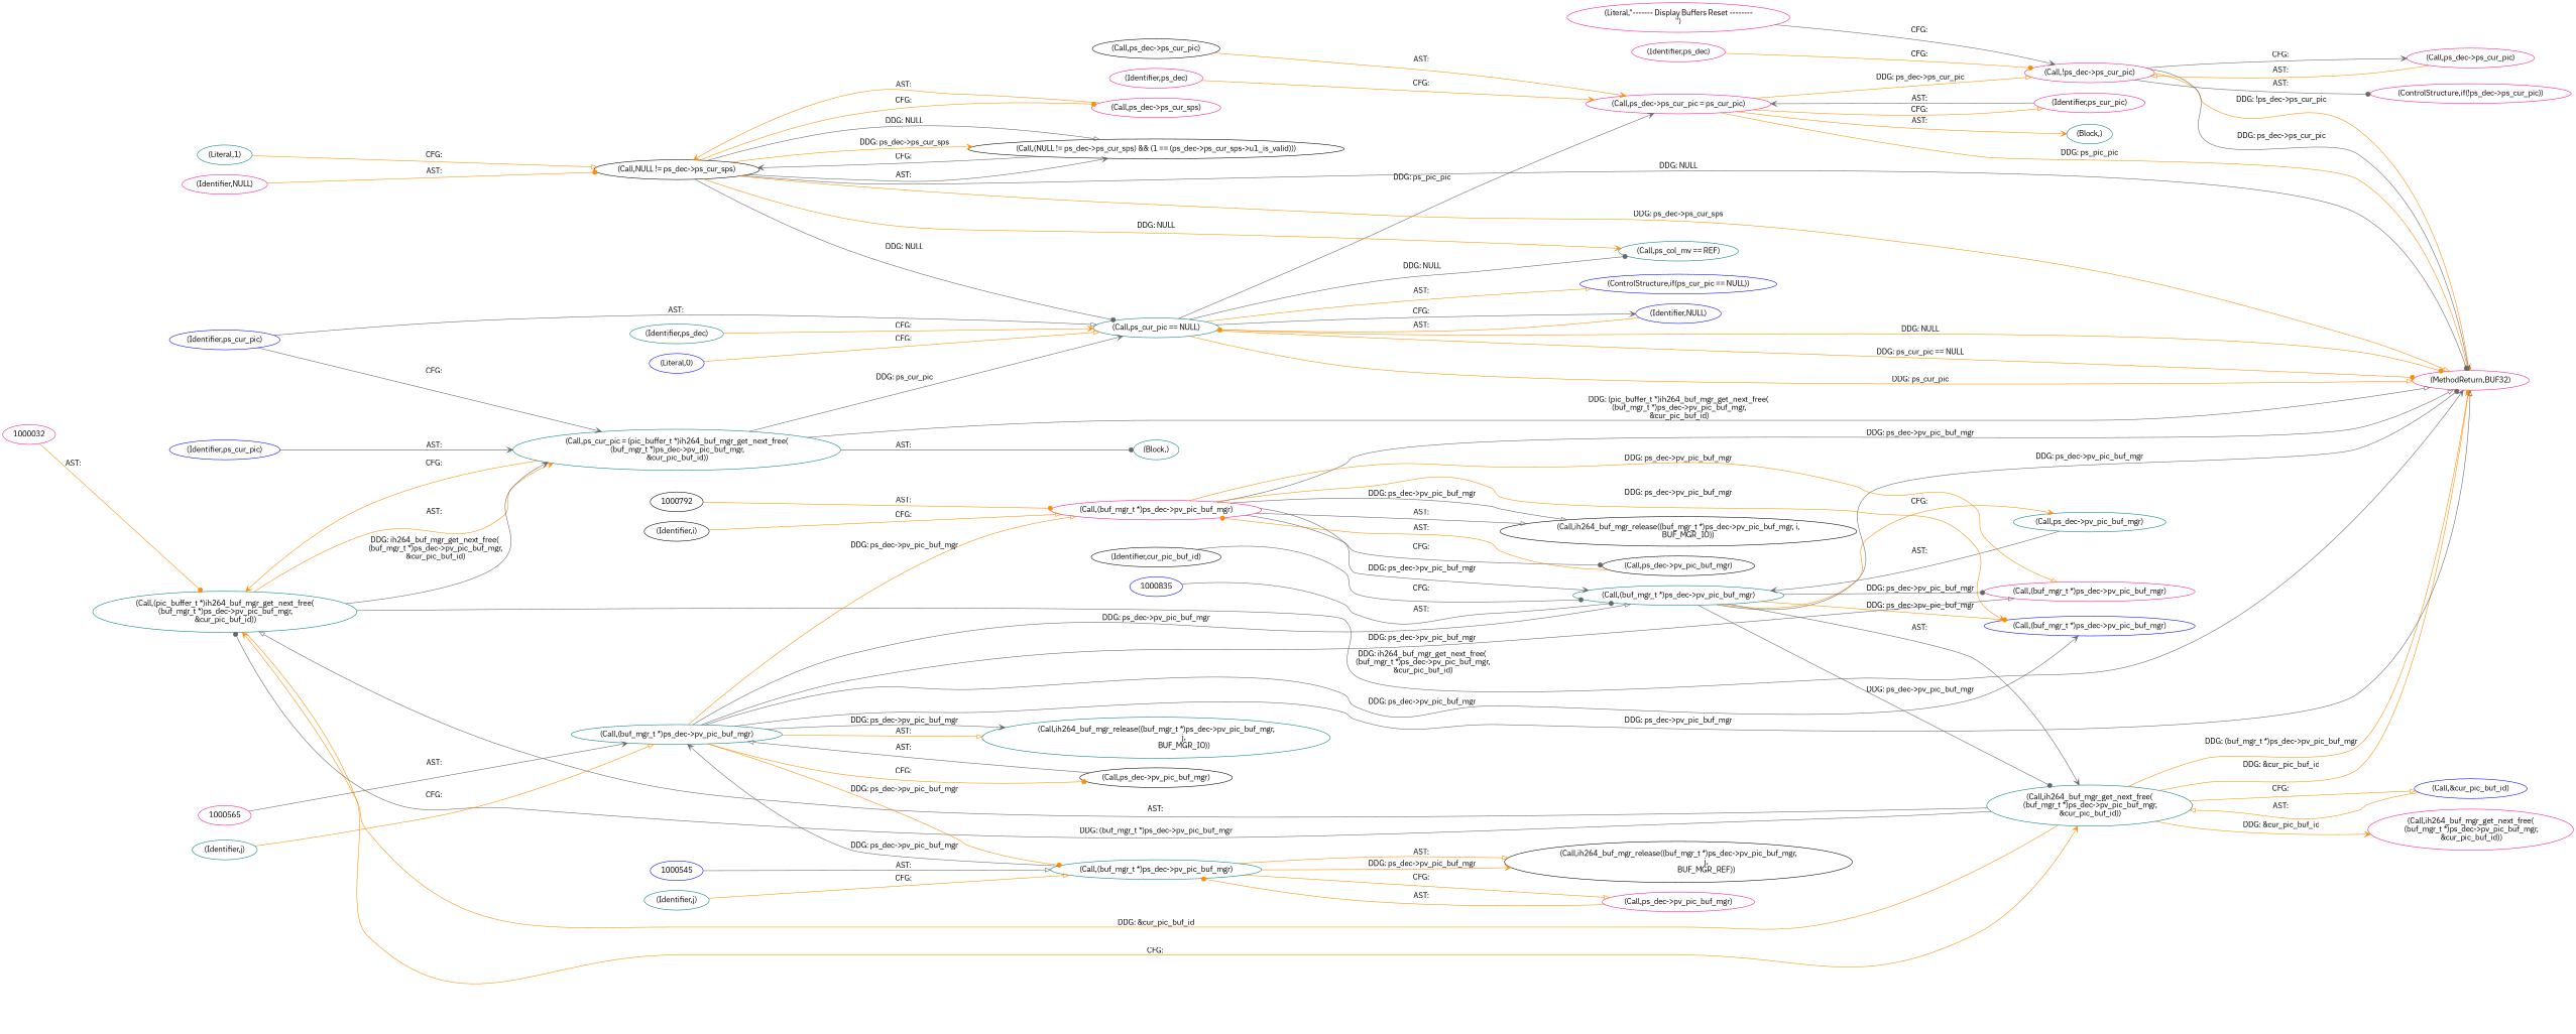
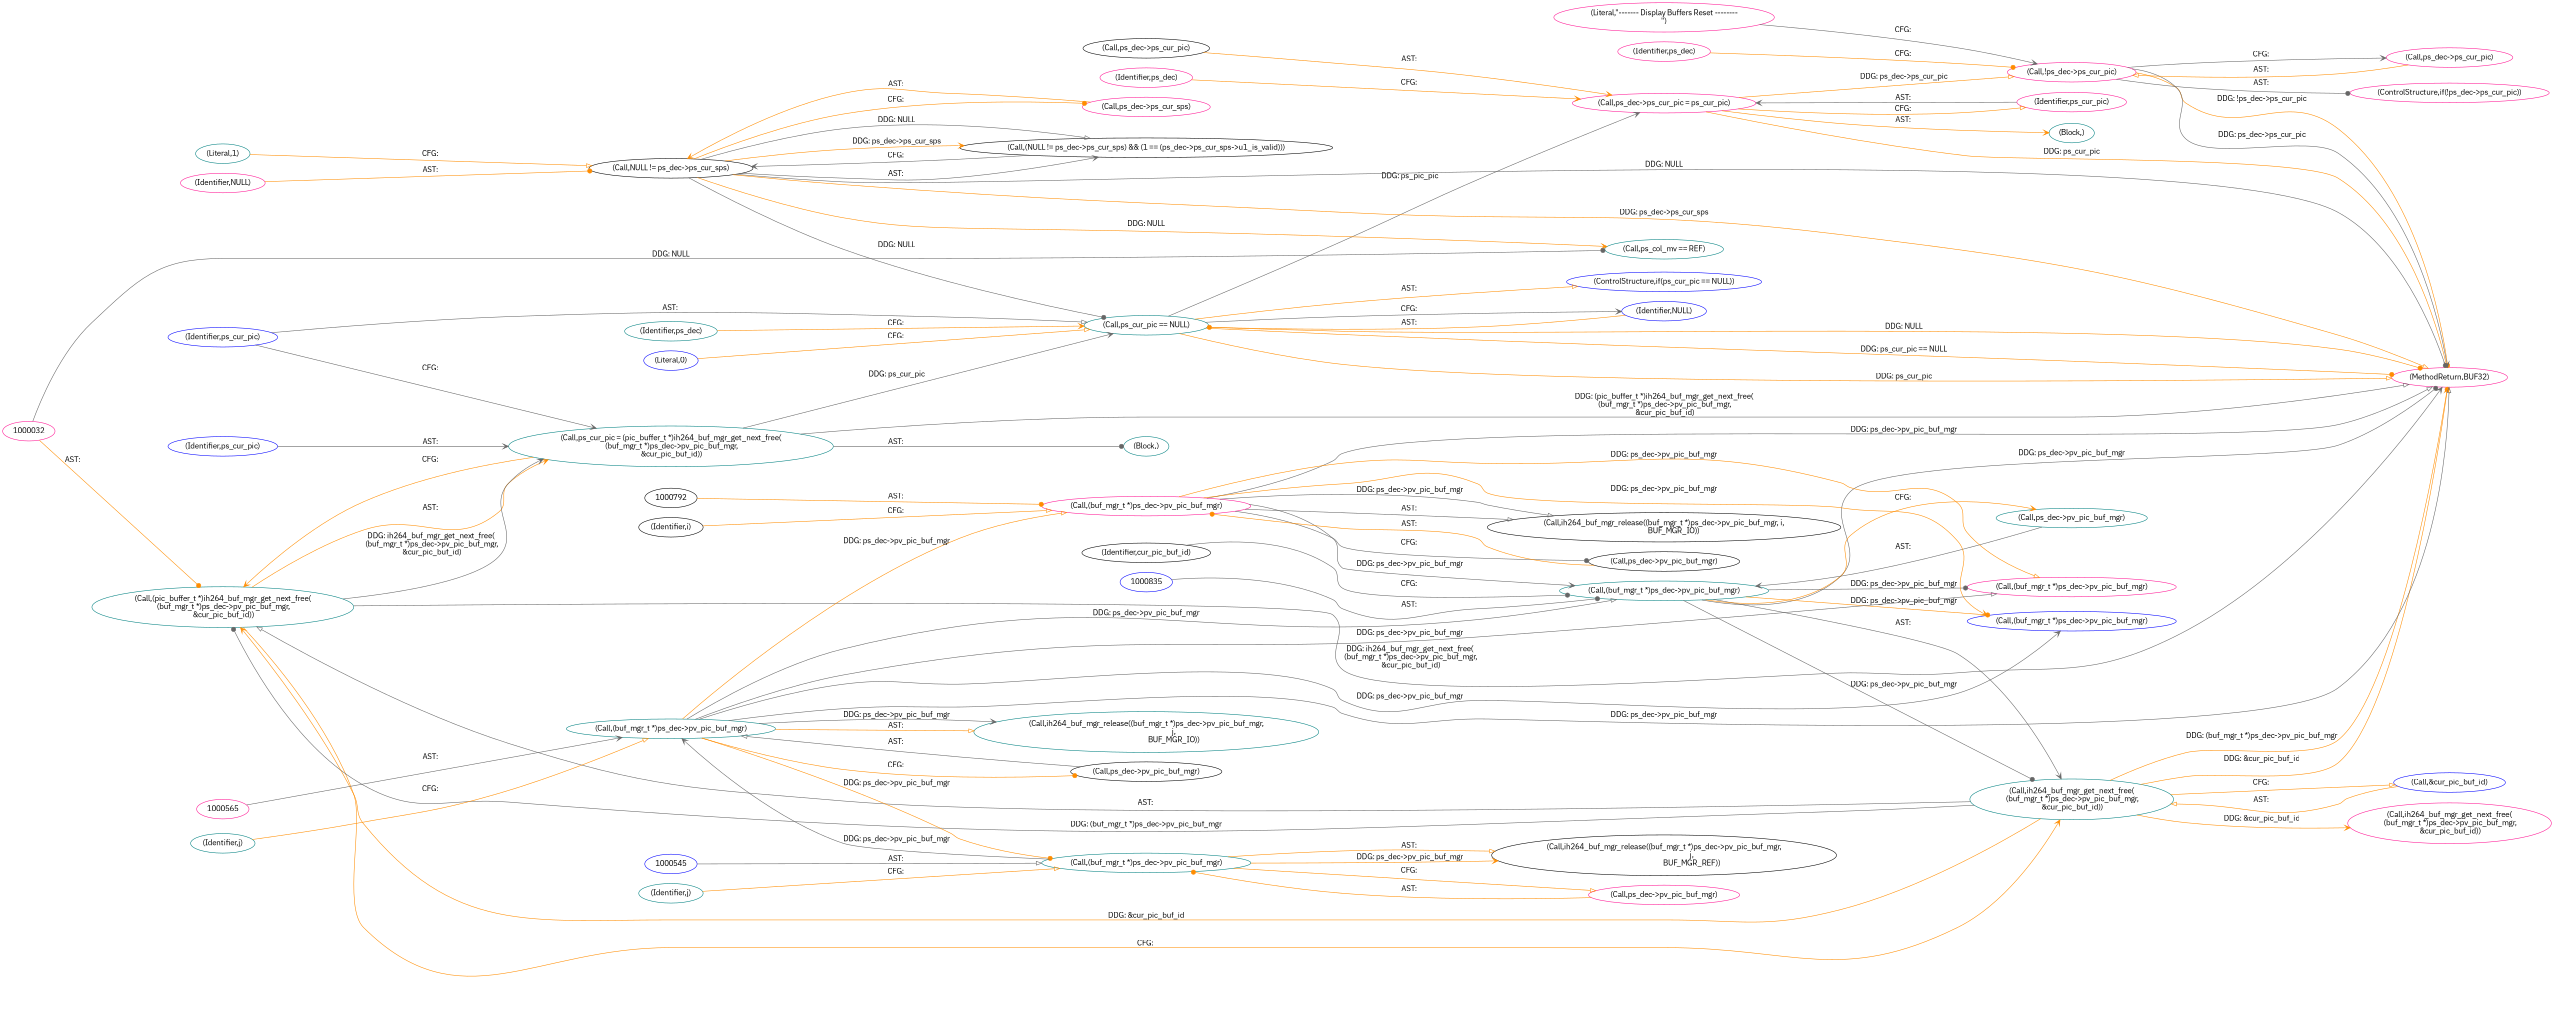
  digraph {
    fontname="IBM Plex Sans"
    rankdir=LR
    node [color=deeppink fontname="IBM Plex Sans"]
    edge [arrowhead=vee color=darkorange fontname="IBM Plex Sans"]
    n1 [label="(Call,ps_dec->ps_cur_pic = ps_cur_pic)"]
    n2 [label="(Call,!ps_dec->ps_cur_pic)"]
    n3 [color=teal label="(Block,)"]
    n4 [label="(Identifier,ps_cur_pic)"]
    n5 [label="(MethodReturn,BUF32)"]
    n6 [label="(ControlStructure,if(!ps_dec->ps_cur_pic))"]
    n7 [label="(Call,ps_dec->ps_cur_pic)"]
    n8 [color=teal label="(Call,ps_cur_pic == NULL)"]
    n9 [color=blue label="(ControlStructure,if(ps_cur_pic == NULL))"]
    n10 [color=teal label="(Call,ps_col_mv == REF)"]
    n11 [color=blue label="(Identifier,NULL)"]
    n12 [color=teal label="(Call,ps_cur_pic = (pic_buffer_t *)ih264_buf_mgr_get_next_free(\n (buf_mgr_t *)ps_dec->pv_pic_buf_mgr,\n &cur_pic_buf_id))"]
    n13 [color=teal label="(Call,(pic_buffer_t *)ih264_buf_mgr_get_next_free(\n (buf_mgr_t *)ps_dec->pv_pic_buf_mgr,\n &cur_pic_buf_id))"]
    n14 [color=teal label="(Block,)"]
    n15 [color=teal label="(Call,ih264_buf_mgr_get_next_free(\n (buf_mgr_t *)ps_dec->pv_pic_buf_mgr,\n &cur_pic_buf_id))"]
    n16 [color=blue label="(Call,&cur_pic_buf_id)"]
    n17 [label="(Call,ih264_buf_mgr_get_next_free(\n (buf_mgr_t *)ps_dec->pv_pic_buf_mgr,\n &cur_pic_buf_id))"]
    n18 [color=teal label="(Call,(buf_mgr_t *)ps_dec->pv_pic_buf_mgr)"]
    n19 [color=blue label="(Call,(buf_mgr_t *)ps_dec->pv_pic_buf_mgr)"]
    n20 [color=teal label="(Call,ps_dec->pv_pic_buf_mgr)"]
    n21 [label="(Call,(buf_mgr_t *)ps_dec->pv_pic_buf_mgr)"]
    n22 [label="(Call,(buf_mgr_t *)ps_dec->pv_pic_buf_mgr)"]
    n23 [color=black label="(Call,ih264_buf_mgr_release((buf_mgr_t *)ps_dec->pv_pic_buf_mgr, i,\n            BUF_MGR_IO))"]
    n24 [color=black label="(Call,ps_dec->pv_pic_buf_mgr)"]
    n25 [color=teal label="(Call,(buf_mgr_t *)ps_dec->pv_pic_buf_mgr)"]
    n26 [color=teal label="(Call,(buf_mgr_t *)ps_dec->pv_pic_buf_mgr)"]
    n27 [color=teal label="(Call,ih264_buf_mgr_release((buf_mgr_t *)ps_dec->pv_pic_buf_mgr,\n                                  j,\n                                  BUF_MGR_IO))"]
    n28 [color=black label="(Call,ps_dec->pv_pic_buf_mgr)"]
    n29 [color=black label="(Call,ih264_buf_mgr_release((buf_mgr_t *)ps_dec->pv_pic_buf_mgr,\n                                  j,\n                                  BUF_MGR_REF))"]
    n30 [label="(Call,ps_dec->pv_pic_buf_mgr)"]
    n31 [color=black label="(Call,NULL != ps_dec->ps_cur_sps)"]
    n32 [label="(Call,ps_dec->ps_cur_sps)"]
    n33 [color=black label="(Call,(NULL != ps_dec->ps_cur_sps) && (1 == (ps_dec->ps_cur_sps->u1_is_valid)))"]
    n34 [label="(Identifier,ps_dec)"]
    n35 [color=teal label="(Identifier,ps_dec)"]
    n36 [color=blue label="(Identifier,ps_cur_pic)"]
    n37 [color=teal label="(Literal,1)"]
    n38 [color=black label="(Call,ps_dec->ps_cur_pic)"]
    n39 [color=teal label="(Identifier,j)"]
    n40 [color=blue label="(Literal,0)"]
    n41 [color=blue label="(Identifier,ps_cur_pic)"]
    n42 [color=black label="(Identifier,i)"]
    n43 [label="(Identifier,NULL)"]
    n44 [color=black label="(Identifier,cur_pic_buf_id)"]
    n45 [color=teal label="(Identifier,j)"]
    n46 [label="(Literal,\"------- Display Buffers Reset --------\n\")"]
    n47 [label="(Identifier,ps_dec)"]
    n48 [label=1000032]
    1000835 [color=blue]
    1000792 [color=black]
    1000565
    1000545 [color=blue]
    n1 -> n2 [arrowhead=onormal label="DDG: ps_dec->ps_cur_pic"]
    n1 -> n3 [label="AST: "]
    n1 -> n4 [arrowhead=onormal label="CFG: "]
-   n1 -> n5 [arrowhead=dot label="DDG: ps_pic_pic"]
+   n1 -> n5 [arrowhead=dot label="DDG: ps_cur_pic"]
    n2 -> n5 [arrowhead=dot label="DDG: !ps_dec->ps_cur_pic"]
    n2 -> n5 [color=gray40 label="DDG: ps_dec->ps_cur_pic"]
    n2 -> n6 [arrowhead=dot color=gray40 label="AST: "]
    n2 -> n7 [color=gray40 label="CFG: "]
    n4 -> n1 [color=gray40 label="AST: "]
    n7 -> n2 [arrowhead=onormal label="AST: "]
    n8 -> n1 [color=gray40 label="DDG: ps_pic_pic"]
    n8 -> n5 [arrowhead=onormal label="DDG: ps_cur_pic"]
    n8 -> n5 [arrowhead=dot label="DDG: NULL"]
    n8 -> n5 [arrowhead=dot label="DDG: ps_cur_pic == NULL"]
    n8 -> n9 [arrowhead=onormal label="AST: "]
-   n8 -> n10 [arrowhead=dot color=gray40 label="DDG: NULL"]
+   n48 -> n10 [arrowhead=dot color=gray40 label="DDG: NULL"]
    n8 -> n11 [color=gray40 label="CFG: "]
    n11 -> n8 [arrowhead=dot label="AST: "]
    n12 -> n5 [arrowhead=onormal color=gray40 label="DDG: (pic_buffer_t *)ih264_buf_mgr_get_next_free(\n (buf_mgr_t *)ps_dec->pv_pic_buf_mgr,\n &cur_pic_buf_id)"]
    n12 -> n8 [color=gray40 label="DDG: ps_cur_pic"]
    n12 -> n13 [label="CFG: "]
    n12 -> n14 [arrowhead=dot color=gray40 label="AST: "]
    n13 -> n5 [color=gray40 label="DDG: ih264_buf_mgr_get_next_free(\n (buf_mgr_t *)ps_dec->pv_pic_buf_mgr,\n &cur_pic_buf_id)"]
    n13 -> n12 [label="AST: "]
    n13 -> n12 [color=gray40 label="DDG: ih264_buf_mgr_get_next_free(\n (buf_mgr_t *)ps_dec->pv_pic_buf_mgr,\n &cur_pic_buf_id)"]
    n13 -> n15 [label="CFG: "]
    n15 -> n5 [arrowhead=dot label="DDG: (buf_mgr_t *)ps_dec->pv_pic_buf_mgr"]
    n15 -> n5 [label="DDG: &cur_pic_buf_id"]
    n15 -> n13 [arrowhead=onormal color=gray40 label="AST: "]
    n15 -> n13 [arrowhead=dot color=gray40 label="DDG: (buf_mgr_t *)ps_dec->pv_pic_buf_mgr"]
    n15 -> n13 [label="DDG: &cur_pic_buf_id"]
    n15 -> n16 [arrowhead=onormal label="CFG: "]
    n15 -> n17 [label="DDG: &cur_pic_buf_id"]
    n16 -> n15 [arrowhead=onormal label="AST: "]
    n18 -> n5 [arrowhead=dot color=gray40 label="DDG: ps_dec->pv_pic_buf_mgr"]
    n18 -> n15 [color=gray40 label="AST: "]
    n18 -> n15 [arrowhead=dot color=gray40 label="DDG: ps_dec->pv_pic_buf_mgr"]
    n18 -> n19 [arrowhead=dot label="DDG: ps_dec->pv_pic_buf_mgr"]
    n18 -> n20 [label="CFG: "]
    n18 -> n21 [arrowhead=dot color=gray40 label="DDG: ps_dec->pv_pic_buf_mgr"]
    n20 -> n18 [color=gray40 label="AST: "]
    n22 -> n5 [arrowhead=onormal color=gray40 label="DDG: ps_dec->pv_pic_buf_mgr"]
    n22 -> n18 [color=gray40 label="DDG: ps_dec->pv_pic_buf_mgr"]
    n22 -> n19 [label="DDG: ps_dec->pv_pic_buf_mgr"]
    n22 -> n21 [arrowhead=onormal label="DDG: ps_dec->pv_pic_buf_mgr"]
    n22 -> n23 [arrowhead=onormal color=gray40 label="AST: "]
    n22 -> n23 [arrowhead=onormal color=gray40 label="DDG: ps_dec->pv_pic_buf_mgr"]
    n22 -> n24 [arrowhead=dot color=gray40 label="CFG: "]
    n24 -> n22 [arrowhead=dot label="AST: "]
    n25 -> n5 [arrowhead=onormal color=gray40 label="DDG: ps_dec->pv_pic_buf_mgr"]
    n25 -> n18 [arrowhead=onormal color=gray40 label="DDG: ps_dec->pv_pic_buf_mgr"]
    n25 -> n19 [color=gray40 label="DDG: ps_dec->pv_pic_buf_mgr"]
    n25 -> n21 [arrowhead=onormal color=gray40 label="DDG: ps_dec->pv_pic_buf_mgr"]
    n25 -> n22 [arrowhead=onormal label="DDG: ps_dec->pv_pic_buf_mgr"]
    n25 -> n26 [arrowhead=dot label="DDG: ps_dec->pv_pic_buf_mgr"]
    n25 -> n27 [arrowhead=onormal label="AST: "]
    n25 -> n27 [color=gray40 label="DDG: ps_dec->pv_pic_buf_mgr"]
    n25 -> n28 [arrowhead=dot label="CFG: "]
    n26 -> n25 [color=gray40 label="DDG: ps_dec->pv_pic_buf_mgr"]
    n26 -> n29 [arrowhead=onormal label="AST: "]
    n26 -> n29 [label="DDG: ps_dec->pv_pic_buf_mgr"]
    n26 -> n30 [arrowhead=onormal label="CFG: "]
    n28 -> n25 [arrowhead=onormal color=gray40 label="AST: "]
    n30 -> n26 [arrowhead=dot label="AST: "]
    n31 -> n5 [arrowhead=dot color=gray40 label="DDG: NULL"]
    n31 -> n5 [arrowhead=onormal label="DDG: ps_dec->ps_cur_sps"]
    n31 -> n8 [arrowhead=dot color=gray40 label="DDG: NULL"]
    n31 -> n10 [label="DDG: NULL"]
    n31 -> n32 [arrowhead=dot label="CFG: "]
    n31 -> n33 [color=gray40 label="AST: "]
    n31 -> n33 [arrowhead=onormal color=gray40 label="DDG: NULL"]
    n31 -> n33 [label="DDG: ps_dec->ps_cur_sps"]
    n32 -> n31 [label="AST: "]
    n33 -> n31 [color=gray40 label="CFG: "]
    n34 -> n1 [label="CFG: "]
    n35 -> n8 [label="CFG: "]
    n36 -> n12 [color=gray40 label="AST: "]
    n37 -> n31 [arrowhead=onormal label="CFG: "]
    n38 -> n1 [label="AST: "]
    n39 -> n25 [arrowhead=onormal label="CFG: "]
    n40 -> n8 [arrowhead=onormal label="CFG: "]
    n41 -> n8 [arrowhead=onormal color=gray40 label="AST: "]
    n41 -> n12 [color=gray40 label="CFG: "]
    n42 -> n22 [arrowhead=onormal label="CFG: "]
    n43 -> n31 [arrowhead=dot label="AST: "]
    n44 -> n18 [arrowhead=dot color=gray40 label="CFG: "]
    n45 -> n26 [arrowhead=onormal label="CFG: "]
    n46 -> n2 [color=gray40 label="CFG: "]
    n47 -> n2 [arrowhead=dot label="CFG: "]
    n48 -> n13 [arrowhead=dot label="AST: "]
    1000835 -> n18 [arrowhead=dot color=gray40 label="AST: "]
    1000792 -> n22 [arrowhead=dot label="AST: "]
    1000565 -> n25 [color=gray40 label="AST: "]
    1000545 -> n26 [arrowhead=onormal color=gray40 label="AST: "]
  }
